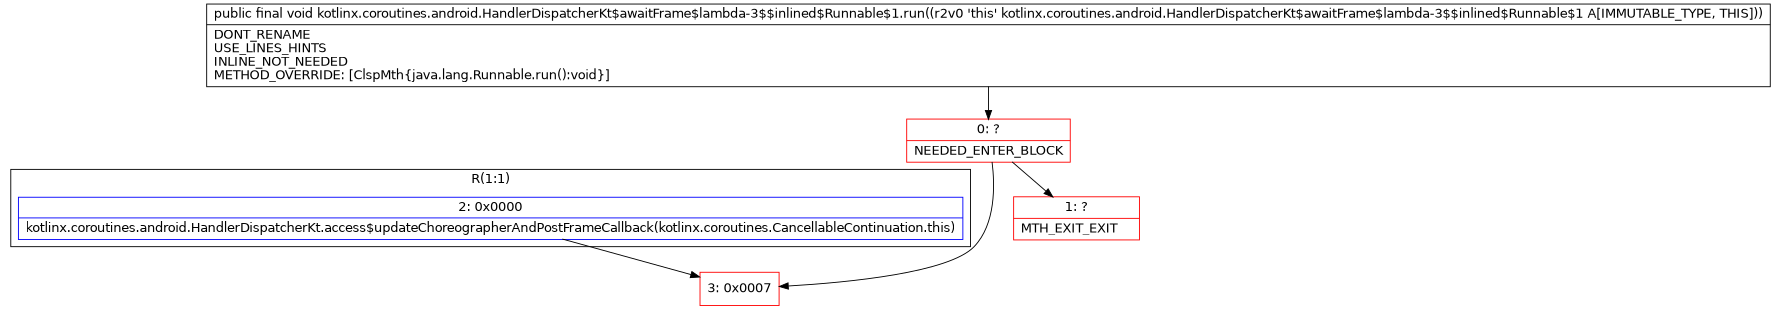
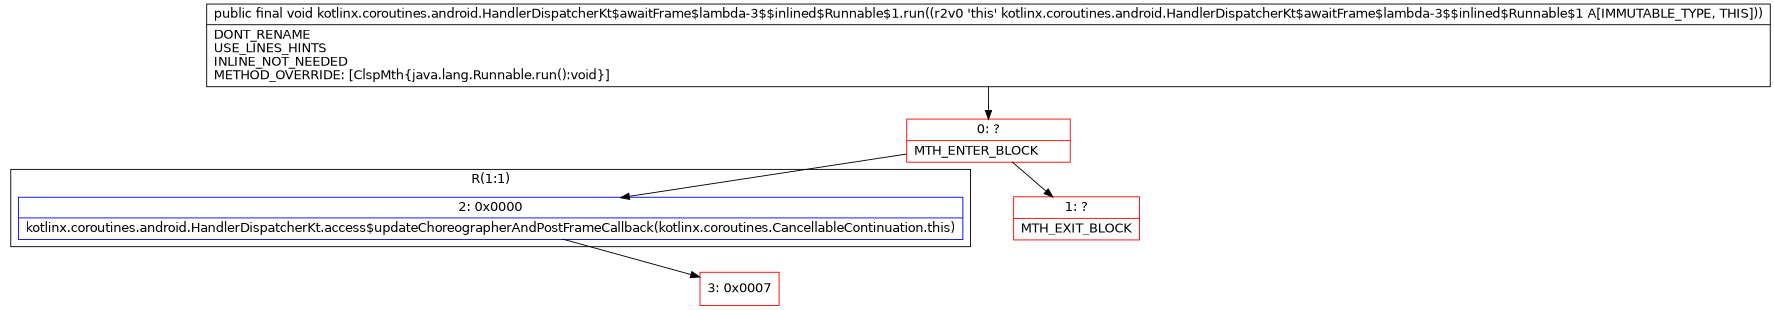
  digraph {
    fontname="DejaVu Sans"
    node [color=red fontname="DejaVu Sans" shape=record]
    edge [fontname="DejaVu Sans"]
    n1 [color=blue label="{2\:\ 0x0000|kotlinx.coroutines.android.HandlerDispatcherKt.access$updateChoreographerAndPostFrameCallback(kotlinx.coroutines.CancellableContinuation.this)\l}"]
    n2 [label="{3\:\ 0x0007}"]
-   n3 [label="{0\:\ ?|NEEDED_ENTER_BLOCK\l}"]
-   n4 [label="{1\:\ ?|MTH_EXIT_EXIT\l}"]
+   n3 [label="{0\:\ ?|MTH_ENTER_BLOCK\l}"]
+   n4 [label="{1\:\ ?|MTH_EXIT_BLOCK\l}"]
    n5 [label="{public final void kotlinx.coroutines.android.HandlerDispatcherKt$awaitFrame$lambda\-3$$inlined$Runnable$1.run((r2v0 'this' kotlinx.coroutines.android.HandlerDispatcherKt$awaitFrame$lambda\-3$$inlined$Runnable$1 A[IMMUTABLE_TYPE, THIS]))  | DONT_RENAME\lUSE_LINES_HINTS\lINLINE_NOT_NEEDED\lMETHOD_OVERRIDE: [ClspMth\{java.lang.Runnable.run():void\}]\l}" color=""]
    subgraph cluster_1 {
      label="R(1:1)"
      n1
    }
    n1 -> n2
-   n3 -> n2
+   n3 -> n1
    n3 -> n4
    n5 -> n3
  }
